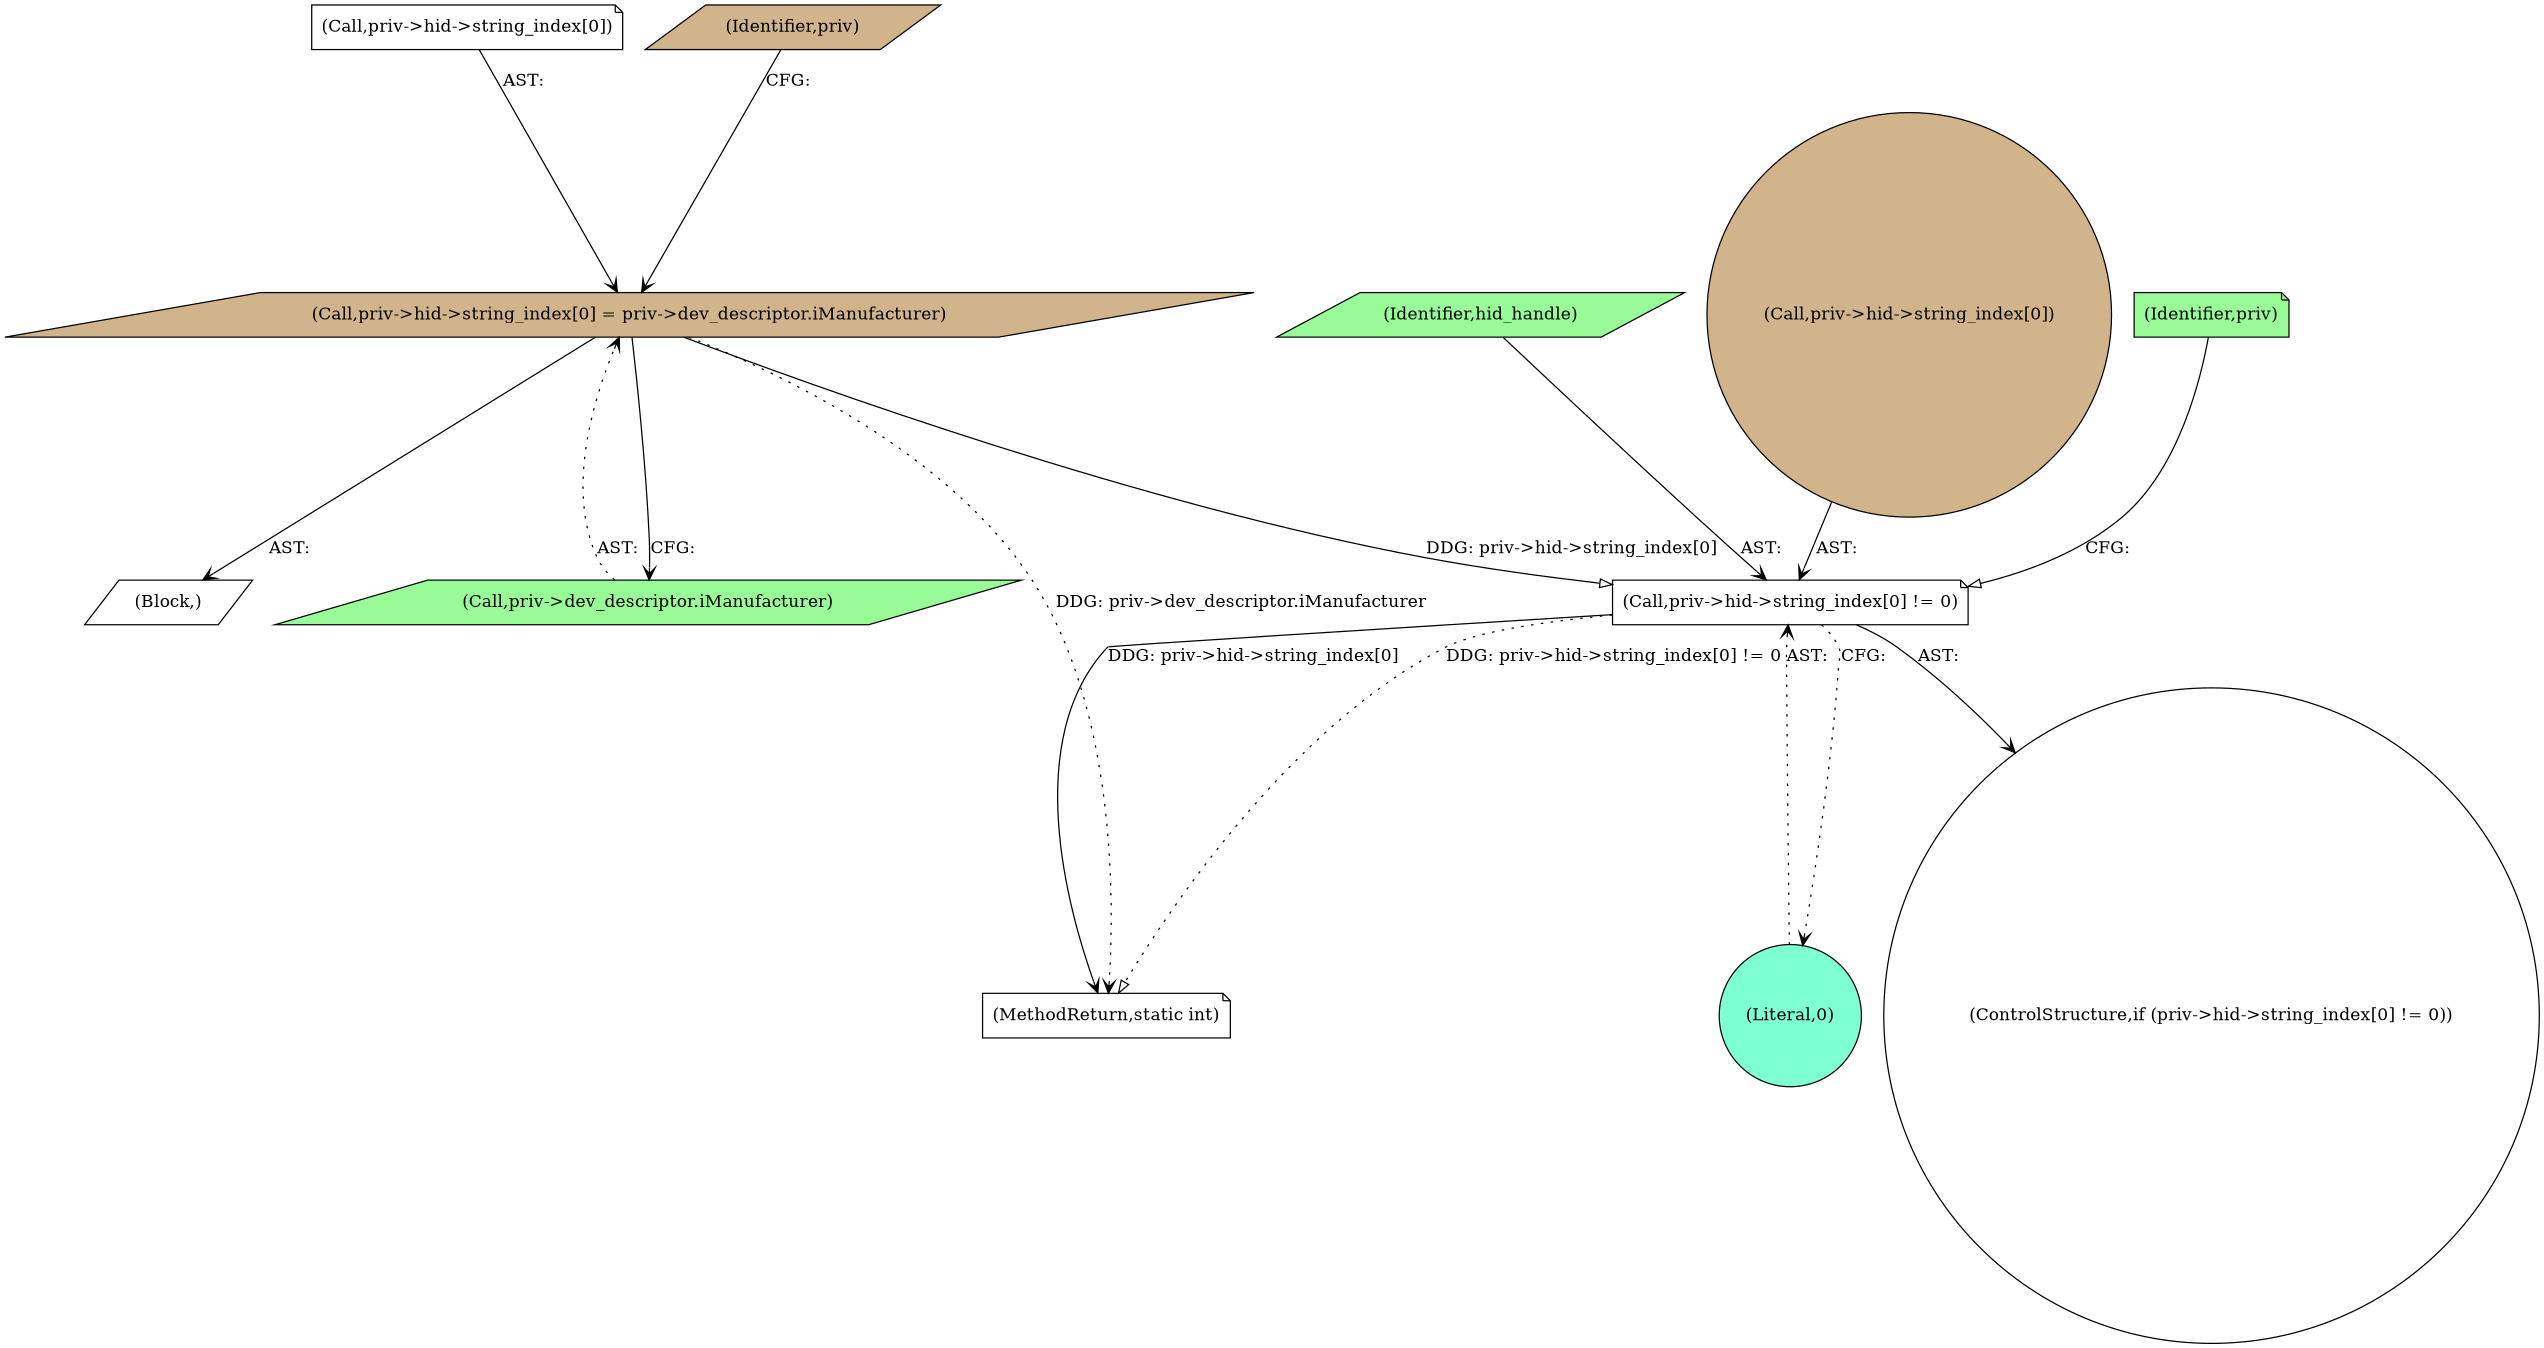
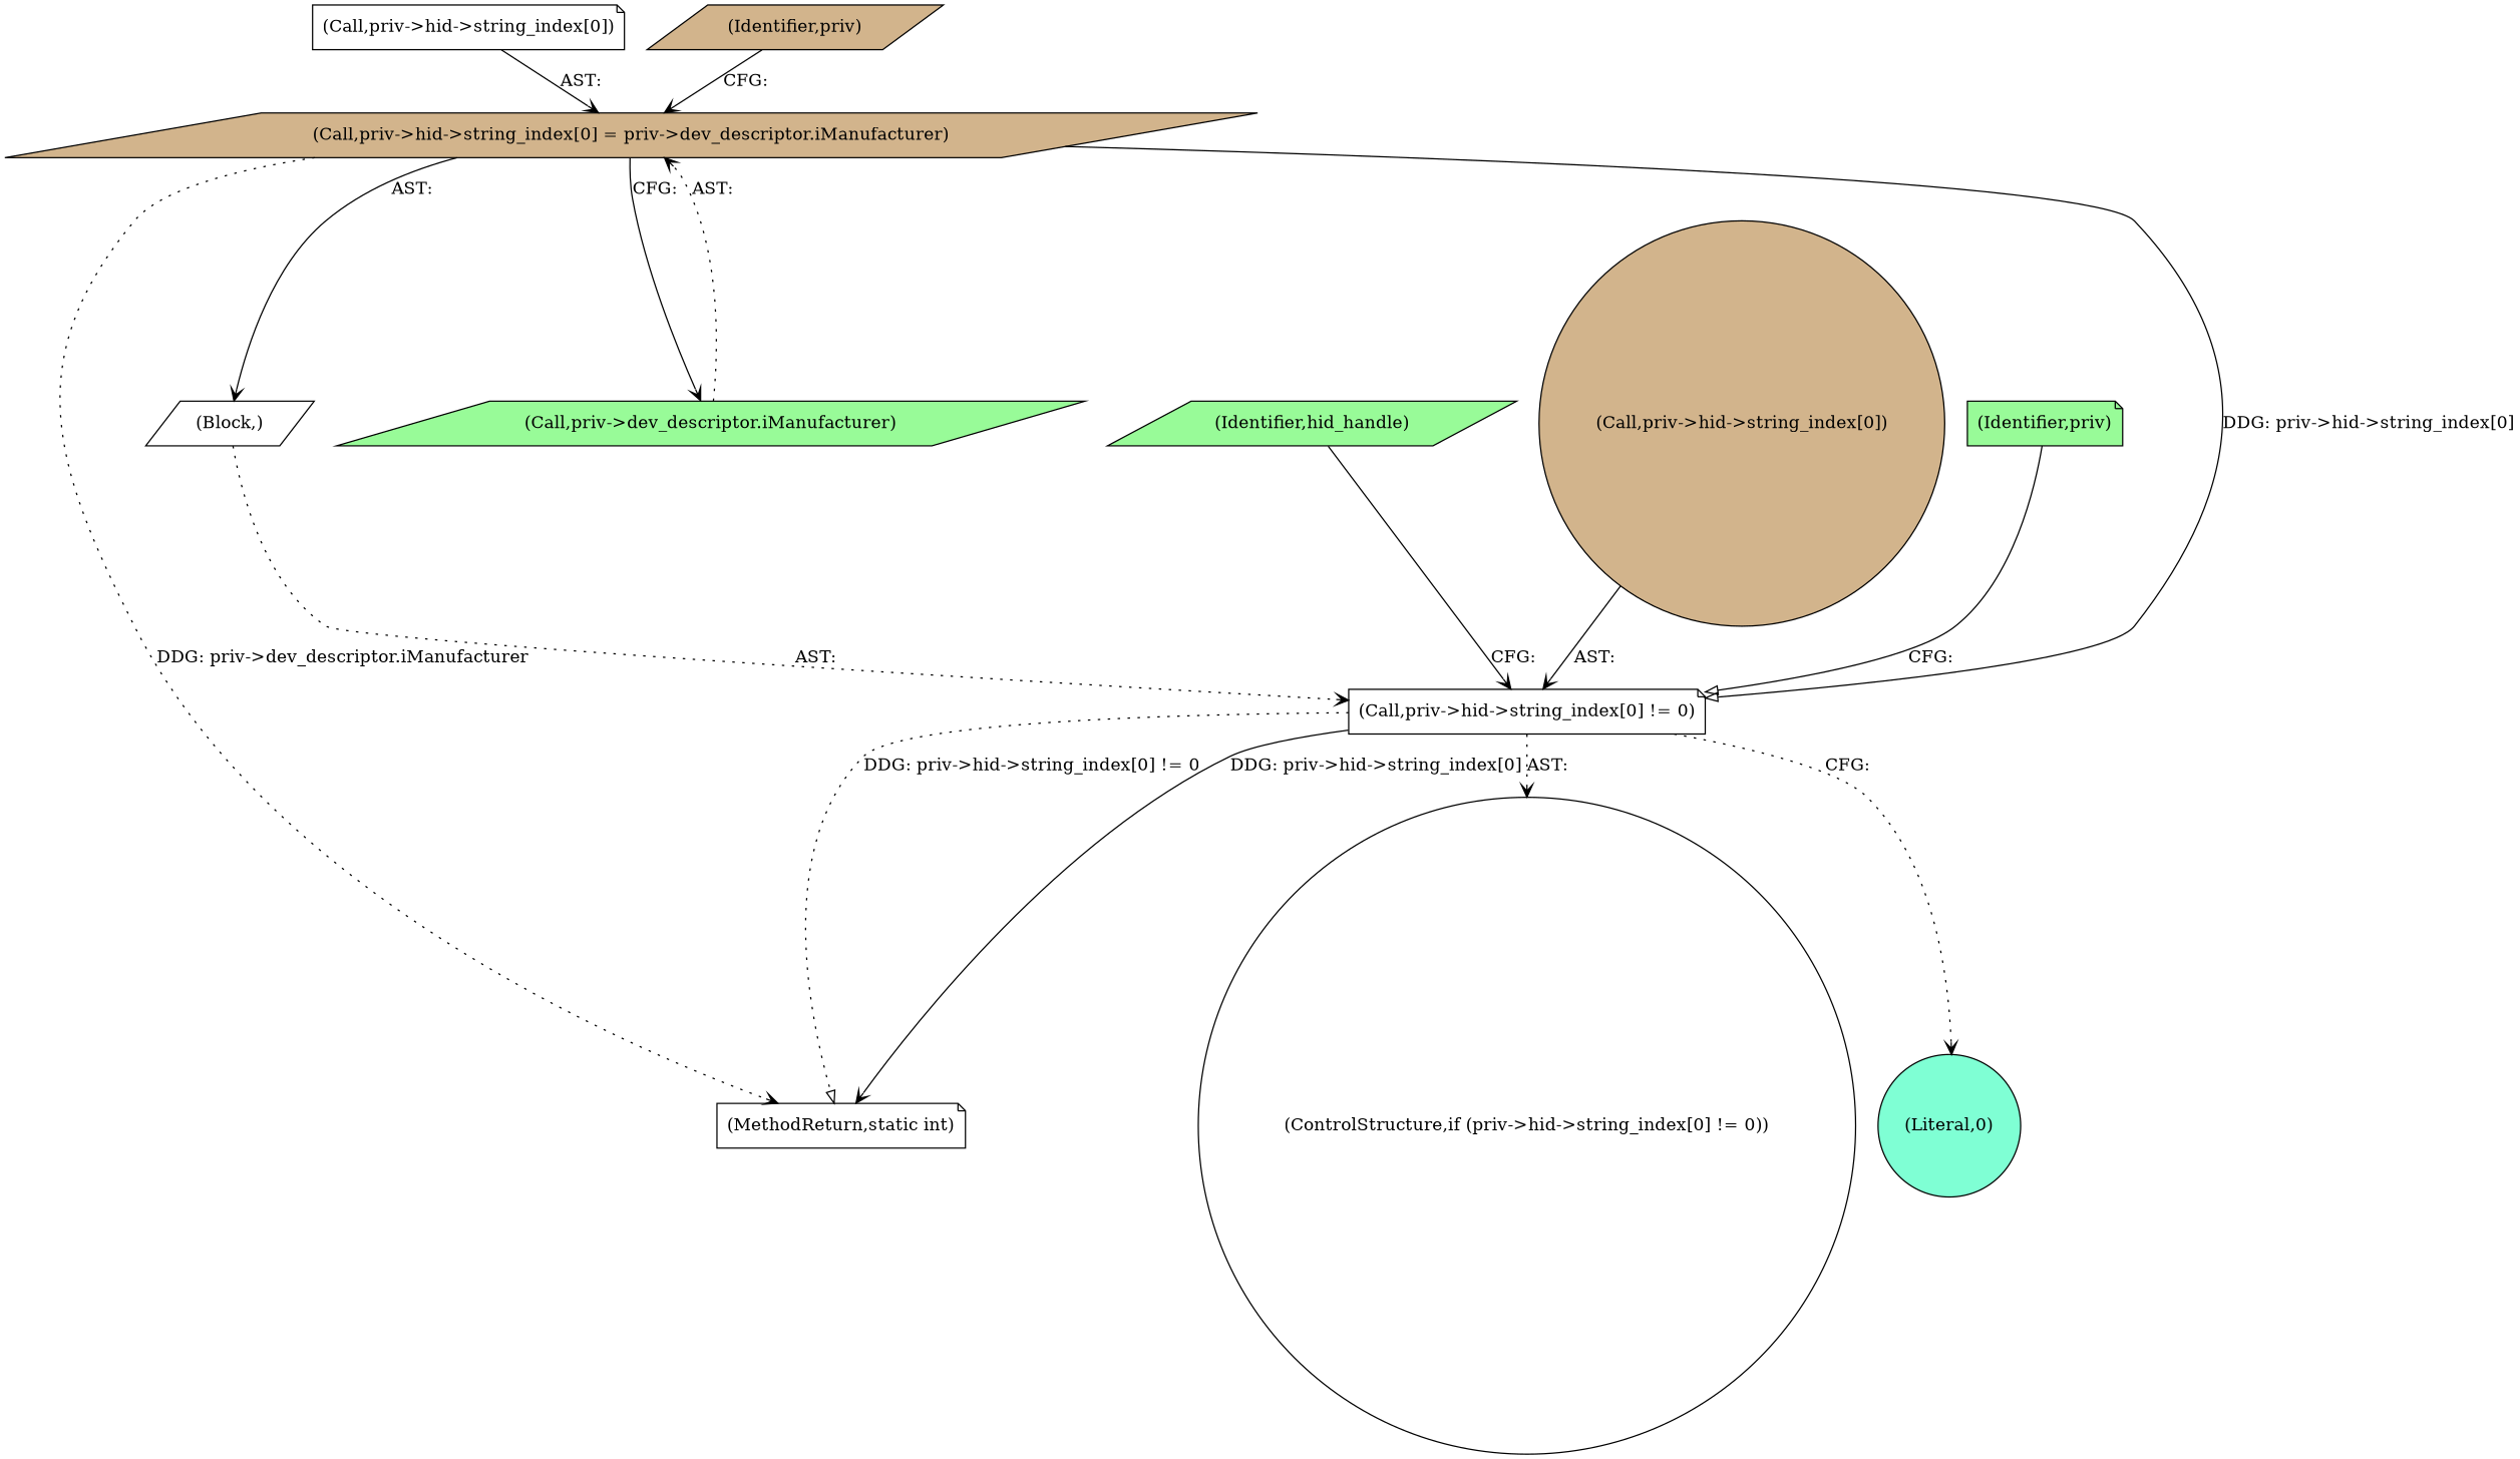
  digraph {
    node [fillcolor=white shape=parallelogram style=filled]
    edge [arrowhead=vee style=solid]
    n1 [label="(Call,priv->hid->string_index[0] != 0)" shape=note]
    n2 [fillcolor=aquamarine label="(Literal,0)" shape=circle]
    n3 [label="(MethodReturn,static int)" shape=note]
    n4 [label="(ControlStructure,if (priv->hid->string_index[0] != 0))" shape=circle]
    n5 [fillcolor=tan label="(Call,priv->hid->string_index[0] = priv->dev_descriptor.iManufacturer)"]
    n6 [fillcolor=palegreen label="(Call,priv->dev_descriptor.iManufacturer)"]
    n7 [label="(Block,)"]
    n8 [fillcolor=palegreen label="(Identifier,hid_handle)"]
    n9 [label="(Call,priv->hid->string_index[0])" shape=note]
    n10 [fillcolor=tan label="(Call,priv->hid->string_index[0])" shape=circle]
    n11 [fillcolor=tan label="(Identifier,priv)"]
    n12 [fillcolor=palegreen label="(Identifier,priv)" shape=note]
    n1 -> n2 [label="CFG: " style=dotted]
    n1 -> n3 [label="DDG: priv->hid->string_index[0]"]
    n1 -> n3 [arrowhead=onormal label="DDG: priv->hid->string_index[0] != 0" style=dotted]
-   n1 -> n4 [label="AST: "]
-   n2 -> n1 [label="AST: " style=dotted]
+   n1 -> n4 [label="AST: " style=dotted]
+   n7 -> n1 [label="AST: " style=dotted]
    n5 -> n1 [arrowhead=onormal label="DDG: priv->hid->string_index[0]"]
    n5 -> n3 [label="DDG: priv->dev_descriptor.iManufacturer" style=dotted]
    n5 -> n6 [label="CFG: "]
    n5 -> n7 [label="AST: "]
    n6 -> n5 [label="AST: " style=dotted]
-   n8 -> n1 [label="AST: "]
+   n8 -> n1 [label="CFG: "]
    n9 -> n5 [label="AST: "]
    n10 -> n1 [label="AST: "]
    n11 -> n5 [label="CFG: "]
    n12 -> n1 [arrowhead=onormal label="CFG: "]
  }
